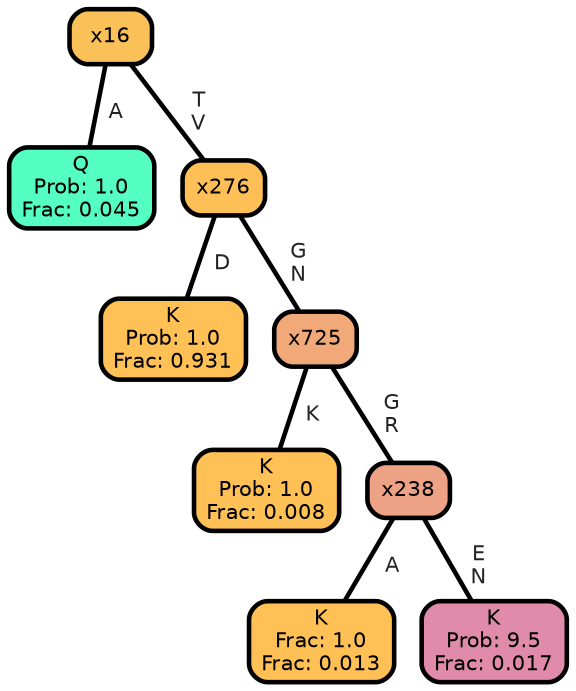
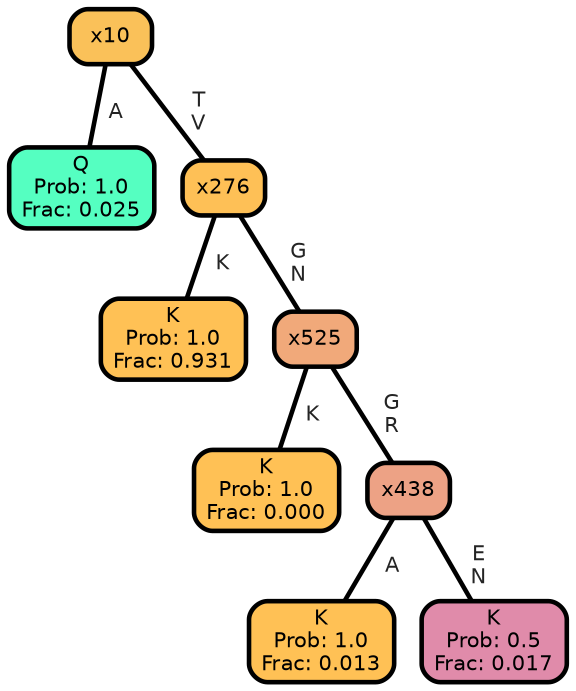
  graph {
    ranksep="0 equally"
    splines=straight
    node [color=black fillcolor="#ffc155" fontcolor=black fontname=helvetica penwidth=3 shape=box style="filled, rounded"]
    edge [color=black fontcolor=grey14 fontname=helvetica fontweight=bold penwidth=3]
-   n1 [fillcolor="#55ffc1" label="Q\nProb: 1.0\nFrac: 0.045"]
-   n2 [fillcolor="#fac159" label=x16]
+   n1 [fillcolor="#55ffc1" label="Q\nProb: 1.0\nFrac: 0.025"]
+   n2 [fillcolor="#fac159" label=x10]
    n3 [fillcolor="#fec056" label=x276]
    n4 [label="K\nProb: 1.0\nFrac: 0.931"]
-   n5 [fillcolor="#f1a97a" label=x725]
-   n6 [label="K\nProb: 1.0\nFrac: 0.008"]
-   n7 [fillcolor="#eda285" label=x238]
-   n8 [label="K\nFrac: 1.0\nFrac: 0.013"]
-   n9 [fillcolor="#e08baa" label="K\nProb: 9.5\nFrac: 0.017"]
+   n5 [fillcolor="#f1a97a" label=x525]
+   n6 [label="K\nProb: 1.0\nFrac: 0.000"]
+   n7 [fillcolor="#eda285" label=x438]
+   n8 [label="K\nProb: 1.0\nFrac: 0.013"]
+   n9 [fillcolor="#e08baa" label="K\nProb: 0.5\nFrac: 0.017"]
    subgraph sub_1 {
      rank=same
    }
    n2 -- n1 [label=" A"]
    n2 -- n3 [label=" T\n V"]
-   n3 -- n4 [label=" D"]
+   n3 -- n4 [label=" K"]
    n3 -- n5 [label=" G\n N"]
    n5 -- n6 [label=" K"]
    n5 -- n7 [label=" G\n R"]
    n7 -- n8 [label=" A"]
    n7 -- n9 [label=" E\n N"]
  }
